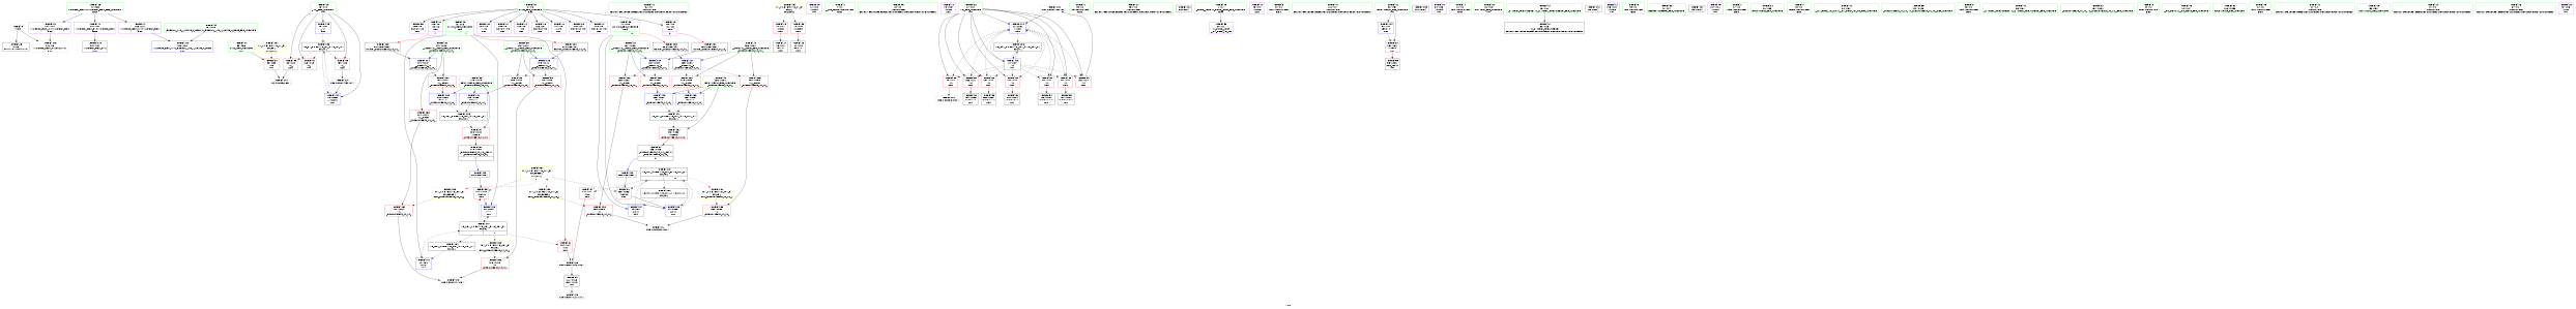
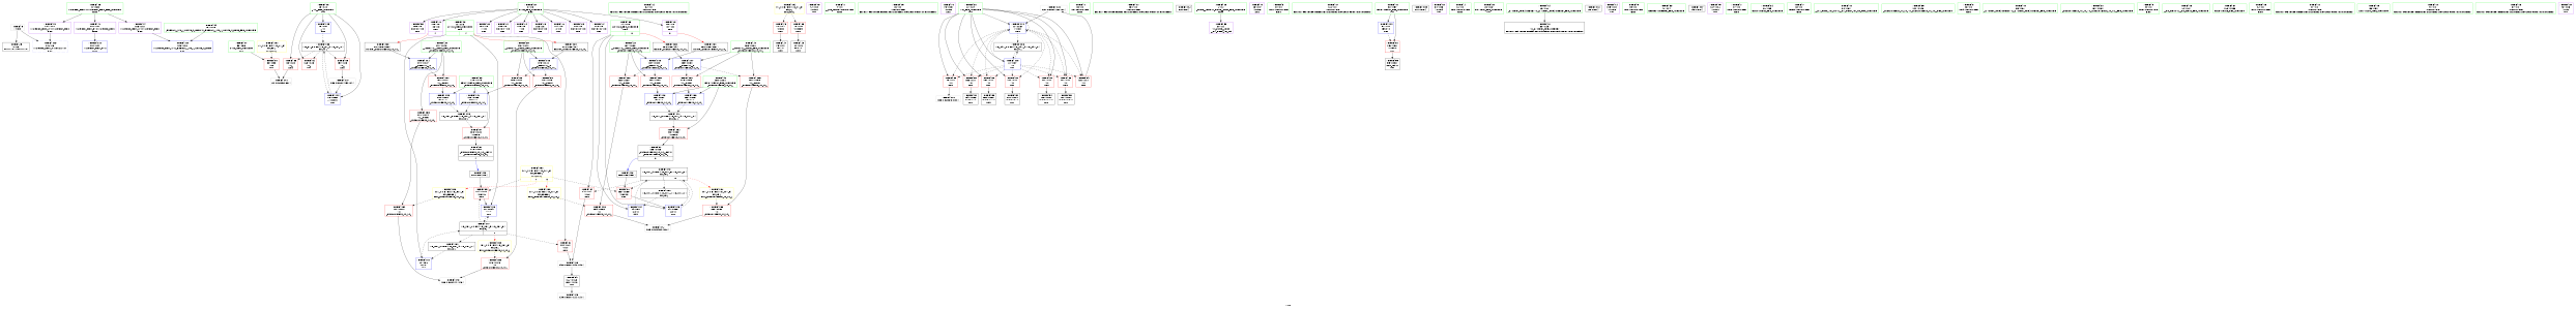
  digraph {
    fontname=Lato
    label=SVFG
    node [color=green fontname=Lato shape=record]
    edge [fontname=Lato style=solid]
    n1 [color=grey label="{NodeID: 0\nNullPtr}"]
    n2 [color=black label="{NodeID: 45\n2\<--3\ndummyVal\<--dummyVal\n}"]
    n3 [color=blue label="{NodeID: 113\n224\<--3\nllvm.global_ctors_2\<--dummyVal\nGlob }" style=dotted]
    n4 [color=black label="{NodeID: 180\nMR_8V_3 = PHI(MR_8V_4, MR_8V_2, )\npts\{61 \}\n}"]
    n5 [color=red label="{NodeID: 83\n89\<--60\n\<--_\nmain\n}"]
    n6 [color=red label="{NodeID: 84\n140\<--60\n\<--_\nmain\n}"]
    n7 [color=red label="{NodeID: 85\n152\<--60\n\<--_\nmain\n}"]
    n8 [color=blue label="{NodeID: 122\n60\<--153\n_\<--inc21\nmain\n}"]
    n9 [color=grey label="{NodeID: 171\n91 = cmp(89, 90, )\n}"]
    n10 [color=grey label="{NodeID: 167\n153 = Binary(152, 87, )\n}"]
    n11 [color=red label="{NodeID: 97\n188\<--168\n\<--retval\n_ZSt3minIiERKT_S2_S2_\n}"]
    n12 [color=black label="{NodeID: 56\n165\<--188\n_ZSt3minIiERKT_S2_S2__ret\<--\n_ZSt3minIiERKT_S2_S2_\n|{<s0>7}}"]
    n13 [color=black label="{NodeID: 228\n121 = PHI(165, )\n}"]
    n14 [color=red label="{NodeID: 95\n124\<--121\n\<--call14\nmain\n}"]
    n15 [label="{NodeID: 14\n94\<--1\n\<--dummyObj\nCan only get source location for instruction, argument, global var or function.}"]
    n16 [color=yellow label="{NodeID: 194\n2V_1 = ENCHI(MR_2V_0)\npts\{1 \}\nFun[main]}" style=double]
    n17 [color=red label="{NodeID: 79\n72\<--14\n\<--stdin\nmain\n}"]
    n18 [color=red label="{NodeID: 80\n78\<--19\n\<--stdout\nmain\n}"]
    n19 [color=black label="{NodeID: 47\n75\<--72\ncall\<--\nmain\n}"]
    n20 [color=black label="{NodeID: 48\n81\<--78\ncall1\<--\nmain\n}"]
    n21 [color=blue label="{NodeID: 111\n222\<--27\nllvm.global_ctors_0\<--\nGlob }"]
    n22 [label="{NodeID: 28\n60\<--61\n_\<--__field_insensitive\nmain\n}"]
    n23 [color=blue label="{NodeID: 115\n60\<--87\n_\<--\nmain\n}"]
    n24 [color=blue label="{NodeID: 125\n168\<--182\nretval\<--\n_ZSt3minIiERKT_S2_S2_\n}"]
    n25 [color=black label="{NodeID: 175\nMR_19V_3 = PHI(MR_19V_4, MR_19V_2, )\npts\{169 \}\n}"]
    n26 [label="{NodeID: 42\n195\<--196\n__a.addr\<--__a.addr_field_insensitive\n_ZSt3maxIiERKT_S2_S2_\n}"]
    n27 [color=red label="{NodeID: 105\n201\<--195\n\<--__a.addr\n_ZSt3maxIiERKT_S2_S2_\n}"]
    n28 [color=red label="{NodeID: 106\n210\<--195\n\<--__a.addr\n_ZSt3maxIiERKT_S2_S2_\n}"]
    n29 [color=blue label="{NodeID: 127\n195\<--191\n__a.addr\<--__a\n_ZSt3maxIiERKT_S2_S2_\n}"]
    n30 [color=red label="{NodeID: 109\n202\<--201\n\<--\n_ZSt3maxIiERKT_S2_S2_\n}"]
    n31 [color=blue label="{NodeID: 130\n193\<--210\nretval\<--\n_ZSt3maxIiERKT_S2_S2_\n}"]
    n32 [color=grey label="{NodeID: 174\n205 = cmp(202, 204, )\n}"]
    n33 [color=black label="{NodeID: 176\nMR_27V_3 = PHI(MR_27V_4, MR_27V_2, )\npts\{194 \}\n}"]
    n34 [color=blue label="{NodeID: 119\n62\<--124\nmi\<--\nmain\n}"]
    n35 [color=purple label="{NodeID: 70\n74\<--12\n\<--.str.1\nmain\n}"]
    n36 [label="{NodeID: 1\n7\<--1\n__dso_handle\<--dummyObj\nGlob }"]
    n37 [color=black label="{NodeID: 181\nMR_10V_2 = PHI(MR_10V_4, MR_10V_1, )\npts\{63 \}\n}"]
    n38 [color=blue label="{NodeID: 116\n62\<--94\nmi\<--\nmain\n}"]
    n39 [color=black label="{NodeID: 177\nMR_10V_4 = PHI(MR_10V_5, MR_10V_3, )\npts\{63 \}\n|{|<s4>7}}"]
    n40 [color=red label="{NodeID: 86\n142\<--62\n\<--mi\nmain\n}"]
    n41 [color=yellow label="{NodeID: 189\n10V_1 = ENCHI(MR_10V_0)\npts\{63 \}\nFun[_ZSt3minIiERKT_S2_S2_]}" style=double]
    n42 [color=red label="{NodeID: 98\n178\<--170\n\<--__a.addr\n_ZSt3minIiERKT_S2_S2_\n}"]
    n43 [color=red label="{NodeID: 103\n179\<--178\n\<--\n_ZSt3minIiERKT_S2_S2_\n}"]
    n44 [color=grey label="{NodeID: 173\n180 = cmp(177, 179, )\n}"]
    n45 [label="{NodeID: 15\n96\<--1\n\<--dummyObj\nCan only get source location for instruction, argument, global var or function.}"]
    n46 [color=blue label="{NodeID: 112\n223\<--28\nllvm.global_ctors_1\<--_GLOBAL__sub_I_shb123_2_0.cpp\nGlob }"]
    n47 [label="{NodeID: 29\n62\<--63\nmi\<--mi_field_insensitive\nmain\n|{|<s3>7}}"]
    n48 [color=black label="{NodeID: 232\n166 = PHI(62, )\n0th arg _ZSt3minIiERKT_S2_S2_ }"]
    n49 [color=grey label="{NodeID: 169\n143 = Binary(141, 142, )\n}"]
    n50 [color=blue label="{NodeID: 123\n170\<--166\n__a.addr\<--__a\n_ZSt3minIiERKT_S2_S2_\n}"]
    n51 [color=black label="{NodeID: 54\n144\<--143\nconv\<--sub\nmain\n}"]
    n52 [color=red label="{NodeID: 99\n185\<--170\n\<--__a.addr\n_ZSt3minIiERKT_S2_S2_\n}"]
    n53 [color=blue label="{NodeID: 126\n168\<--185\nretval\<--\n_ZSt3minIiERKT_S2_S2_\n}"]
    n54 [label="{NodeID: 43\n197\<--198\n__b.addr\<--__b.addr_field_insensitive\n_ZSt3maxIiERKT_S2_S2_\n}"]
    n55 [color=red label="{NodeID: 107\n203\<--197\n\<--__b.addr\n_ZSt3maxIiERKT_S2_S2_\n}"]
    n56 [color=red label="{NodeID: 108\n207\<--197\n\<--__b.addr\n_ZSt3maxIiERKT_S2_S2_\n}"]
    n57 [color=blue label="{NodeID: 128\n197\<--192\n__b.addr\<--__b\n_ZSt3maxIiERKT_S2_S2_\n}"]
    n58 [color=red label="{NodeID: 110\n204\<--203\n\<--\n_ZSt3maxIiERKT_S2_S2_\n}"]
    n59 [color=blue label="{NodeID: 129\n193\<--207\nretval\<--\n_ZSt3maxIiERKT_S2_S2_\n}"]
    n60 [color=black label="{NodeID: 57\n190\<--213\n_ZSt3maxIiERKT_S2_S2__ret\<--\n_ZSt3maxIiERKT_S2_S2_\n|{<s0>8}}"]
    n61 [color=black label="{NodeID: 229\n130 = PHI(190, )\n}"]
    n62 [color=red label="{NodeID: 96\n133\<--130\n\<--call18\nmain\n}"]
    n63 [color=blue label="{NodeID: 120\n64\<--133\nma\<--\nmain\n}"]
    n64 [color=purple label="{NodeID: 71\n79\<--15\n\<--.str.2\nmain\n}"]
    n65 [color=grey label="{NodeID: 168\n137 = Binary(136, 87, )\n}"]
    n66 [color=blue label="{NodeID: 121\n66\<--137\ni\<--inc\nmain\n}"]
    n67 [color=black label="{NodeID: 183\nMR_14V_2 = PHI(MR_14V_4, MR_14V_1, )\npts\{67 \}\n}"]
    n68 [color=red label="{NodeID: 88\n99\<--66\n\<--i\nmain\n}"]
    n69 [color=red label="{NodeID: 89\n103\<--66\n\<--i\nmain\n}"]
    n70 [color=red label="{NodeID: 90\n107\<--66\n\<--i\nmain\n}"]
    n71 [color=red label="{NodeID: 91\n111\<--66\n\<--i\nmain\n}"]
    n72 [color=red label="{NodeID: 92\n117\<--66\n\<--i\nmain\n}"]
    n73 [color=red label="{NodeID: 93\n126\<--66\n\<--i\nmain\n}"]
    n74 [color=red label="{NodeID: 94\n136\<--66\n\<--i\nmain\n}"]
    n75 [color=blue label="{NodeID: 118\n66\<--87\ni\<--\nmain\n}"]
    n76 [color=grey label="{NodeID: 172\n100 = cmp(99, 101, )\n}"]
    n77 [color=black label="{NodeID: 49\n104\<--103\nidxprom\<--\nmain\n}"]
    n78 [color=black label="{NodeID: 50\n108\<--107\nidxprom6\<--\nmain\n}"]
    n79 [color=black label="{NodeID: 51\n112\<--111\nidxprom8\<--\nmain\n}"]
    n80 [color=black label="{NodeID: 52\n118\<--117\nidxprom11\<--\nmain\n}"]
    n81 [color=black label="{NodeID: 53\n127\<--126\nidxprom15\<--\nmain\n}"]
    n82 [label="{NodeID: 2\n10\<--1\n.str\<--dummyObj\nGlob }"]
    n83 [color=black label="{NodeID: 182\nMR_12V_2 = PHI(MR_12V_4, MR_12V_1, )\npts\{65 \}\n}"]
    n84 [color=blue label="{NodeID: 117\n64\<--96\nma\<--\nmain\n}"]
    n85 [color=black label="{NodeID: 178\nMR_12V_4 = PHI(MR_12V_5, MR_12V_3, )\npts\{65 \}\n|{|<s4>8}}"]
    n86 [color=red label="{NodeID: 87\n141\<--64\n\<--ma\nmain\n}"]
    n87 [color=yellow label="{NodeID: 184\n12V_1 = ENCHI(MR_12V_0)\npts\{65 \}\nFun[_ZSt3maxIiERKT_S2_S2_]}" style=double]
    n88 [label="{NodeID: 16\n101\<--1\n\<--dummyObj\nCan only get source location for instruction, argument, global var or function.}"]
    n89 [color=yellow label="{NodeID: 196\n6V_1 = ENCHI(MR_6V_0)\npts\{59 \}\nFun[main]}" style=double]
    n90 [color=red label="{NodeID: 82\n90\<--58\n\<--T\nmain\n}"]
    n91 [label="{NodeID: 30\n64\<--65\nma\<--ma_field_insensitive\nmain\n|{|<s3>8}}"]
    n92 [color=black label="{NodeID: 230\n191 = PHI(64, )\n0th arg _ZSt3maxIiERKT_S2_S2_ }"]
    n93 [label="{NodeID: 44\n28\<--218\n_GLOBAL__sub_I_shb123_2_0.cpp\<--_GLOBAL__sub_I_shb123_2_0.cpp_field_insensitive\n}"]
    n94 [color=black label="{NodeID: 224\n83 = PHI()\n}"]
    n95 [color=purple label="{NodeID: 58\n37\<--4\n\<--_ZStL8__ioinit\n__cxx_global_var_init\n}"]
    n96 [color=purple label="{NodeID: 72\n80\<--17\n\<--.str.3\nmain\n}"]
    n97 [color=grey label="{NodeID: 170\n145 = Binary(144, 146, )\n}"]
    n98 [label="{NodeID: 3\n12\<--1\n.str.1\<--dummyObj\nGlob }"]
    n99 [color=red label="{NodeID: 100\n176\<--172\n\<--__b.addr\n_ZSt3minIiERKT_S2_S2_\n}"]
    n100 [color=red label="{NodeID: 102\n177\<--176\n\<--\n_ZSt3minIiERKT_S2_S2_\n}"]
    n101 [label="{NodeID: 17\n146\<--1\n\<--dummyObj\nCan only get source location for instruction, argument, global var or function.}"]
    n102 [color=blue label="{NodeID: 114\n56\<--71\nretval\<--\nmain\n}"]
    n103 [color=red label="{NodeID: 81\n156\<--56\n\<--retval\nmain\n}"]
    n104 [color=black label="{NodeID: 55\n55\<--156\nmain_ret\<--\nmain\n}"]
    n105 [label="{NodeID: 31\n66\<--67\ni\<--i_field_insensitive\nmain\n}"]
    n106 [color=black label="{NodeID: 225\n116 = PHI()\n}"]
    n107 [color=purple label="{NodeID: 59\n105\<--8\narrayidx\<--p\nmain\n}"]
    n108 [color=purple label="{NodeID: 73\n82\<--20\n\<--.str.4\nmain\n}"]
    n109 [label="{NodeID: 4\n14\<--1\nstdin\<--dummyObj\nGlob }"]
    n110 [color=red label="{NodeID: 101\n182\<--172\n\<--__b.addr\n_ZSt3minIiERKT_S2_S2_\n}"]
    n111 [label="{NodeID: 18\n4\<--6\n_ZStL8__ioinit\<--_ZStL8__ioinit_field_insensitive\nGlob }"]
    n112 [label="{NodeID: 32\n68\<--69\nans\<--ans_field_insensitive\nmain\n}"]
    n113 [color=red label="{NodeID: 104\n213\<--193\n\<--retval\n_ZSt3maxIiERKT_S2_S2_\n}"]
    n114 [color=black label="{NodeID: 46\n39\<--40\n\<--_ZNSt8ios_base4InitD1Ev\nCan only get source location for instruction, argument, global var or function.}"]
    n115 [color=black label="{NodeID: 226\n38 = PHI()\n}"]
    n116 [color=purple label="{NodeID: 60\n106\<--8\nx\<--p\nmain\n}"]
    n117 [color=purple label="{NodeID: 74\n115\<--22\n\<--.str.5\nmain\n}"]
    n118 [label="{NodeID: 5\n15\<--1\n.str.2\<--dummyObj\nGlob }"]
    n119 [label="{NodeID: 19\n8\<--9\np\<--p_field_insensitive\nGlob }"]
    n120 [color=purple label="{NodeID: 61\n109\<--8\narrayidx7\<--p\nmain\n}"]
    n121 [color=purple label="{NodeID: 62\n110\<--8\ny\<--p\nmain\n}"]
    n122 [color=purple label="{NodeID: 63\n113\<--8\narrayidx9\<--p\nmain\n}"]
    n123 [color=purple label="{NodeID: 64\n114\<--8\nz\<--p\nmain\n}"]
    n124 [color=purple label="{NodeID: 65\n119\<--8\narrayidx12\<--p\nmain\n}"]
    n125 [color=purple label="{NodeID: 66\n120\<--8\nx13\<--p\nmain\n|{<s0>7}}"]
    n126 [color=purple label="{NodeID: 67\n128\<--8\narrayidx16\<--p\nmain\n}"]
    n127 [color=purple label="{NodeID: 68\n129\<--8\nx17\<--p\nmain\n|{<s0>8}}"]
    n128 [color=black label="{NodeID: 233\n167 = PHI(120, )\n1st arg _ZSt3minIiERKT_S2_S2_ }"]
    n129 [color=black label="{NodeID: 231\n192 = PHI(129, )\n1st arg _ZSt3maxIiERKT_S2_S2_ }"]
    n130 [color=blue label="{NodeID: 124\n172\<--167\n__b.addr\<--__b\n_ZSt3minIiERKT_S2_S2_\n}"]
    n131 [label="{NodeID: 33\n76\<--77\nfreopen\<--freopen_field_insensitive\n}"]
    n132 [color=black label="{NodeID: 227\n148 = PHI()\n}"]
    n133 [color=purple label="{NodeID: 75\n147\<--24\n\<--.str.6\nmain\n}"]
    n134 [label="{NodeID: 6\n17\<--1\n.str.3\<--dummyObj\nGlob }"]
    n135 [label="{NodeID: 20\n26\<--30\nllvm.global_ctors\<--llvm.global_ctors_field_insensitive\nGlob }"]
    n136 [color=purple label="{NodeID: 76\n222\<--26\nllvm.global_ctors_0\<--llvm.global_ctors\nGlob }"]
    n137 [color=purple label="{NodeID: 77\n223\<--26\nllvm.global_ctors_1\<--llvm.global_ctors\nGlob }"]
    n138 [color=purple label="{NodeID: 78\n224\<--26\nllvm.global_ctors_2\<--llvm.global_ctors\nGlob }"]
    n139 [label="{NodeID: 34\n84\<--85\nscanf\<--scanf_field_insensitive\n}"]
    n140 [label="{NodeID: 7\n19\<--1\nstdout\<--dummyObj\nGlob }"]
    n141 [label="{NodeID: 21\n31\<--32\n__cxx_global_var_init\<--__cxx_global_var_init_field_insensitive\n}"]
    n142 [color=yellow label="{NodeID: 201\n16V_1 = ENCHI(MR_16V_0)\npts\{90000 \}\nFun[main]|{|<s2>7|<s3>8}}" style=double]
    n143 [color=yellow label="{NodeID: 193\n16V_1 = ENCHI(MR_56V_0)\npts\{90000 \}\nFun[_ZSt3minIiERKT_S2_S2_]}" style=double]
    n144 [color=yellow label="{NodeID: 188\n16V_1 = ENCHI(MR_16V_0)\npts\{90000 \}\nFun[_ZSt3maxIiERKT_S2_S2_]}" style=double]
    n145 [label="{NodeID: 35\n122\<--123\n_ZSt3minIiERKT_S2_S2_\<--_ZSt3minIiERKT_S2_S2__field_insensitive\n}"]
    n146 [label="{NodeID: 8\n20\<--1\n.str.4\<--dummyObj\nGlob }"]
    n147 [label="{NodeID: 22\n35\<--36\n_ZNSt8ios_base4InitC1Ev\<--_ZNSt8ios_base4InitC1Ev_field_insensitive\n}"]
    n148 [label="{NodeID: 36\n131\<--132\n_ZSt3maxIiERKT_S2_S2_\<--_ZSt3maxIiERKT_S2_S2__field_insensitive\n}"]
    n149 [label="{NodeID: 9\n22\<--1\n.str.5\<--dummyObj\nGlob }"]
    n150 [label="{NodeID: 23\n41\<--42\n__cxa_atexit\<--__cxa_atexit_field_insensitive\n}"]
    n151 [label="{NodeID: 37\n149\<--150\nprintf\<--printf_field_insensitive\n}"]
    n152 [label="{NodeID: 10\n24\<--1\n.str.6\<--dummyObj\nGlob }"]
    n153 [label="{NodeID: 24\n40\<--46\n_ZNSt8ios_base4InitD1Ev\<--_ZNSt8ios_base4InitD1Ev_field_insensitive\n}"]
    n154 [label="{NodeID: 38\n168\<--169\nretval\<--retval_field_insensitive\n_ZSt3minIiERKT_S2_S2_\n}"]
    n155 [label="{NodeID: 11\n27\<--1\n\<--dummyObj\nCan only get source location for instruction, argument, global var or function.}"]
    n156 [label="{NodeID: 25\n53\<--54\nmain\<--main_field_insensitive\n}"]
    n157 [label="{NodeID: 39\n170\<--171\n__a.addr\<--__a.addr_field_insensitive\n_ZSt3minIiERKT_S2_S2_\n}"]
    n158 [label="{NodeID: 12\n71\<--1\n\<--dummyObj\nCan only get source location for instruction, argument, global var or function.}"]
    n159 [label="{NodeID: 26\n56\<--57\nretval\<--retval_field_insensitive\nmain\n}"]
    n160 [label="{NodeID: 40\n172\<--173\n__b.addr\<--__b.addr_field_insensitive\n_ZSt3minIiERKT_S2_S2_\n}"]
    n161 [label="{NodeID: 13\n87\<--1\n\<--dummyObj\nCan only get source location for instruction, argument, global var or function.}"]
    n162 [label="{NodeID: 27\n58\<--59\nT\<--T_field_insensitive\nmain\n}"]
    n163 [label="{NodeID: 41\n193\<--194\nretval\<--retval_field_insensitive\n_ZSt3maxIiERKT_S2_S2_\n}"]
    n164 [color=purple label="{NodeID: 69\n73\<--10\n\<--.str\nmain\n}"]
    n1 -> n2
    n1 -> n3
    n4 -> n5 [style=dashed]
    n4 -> n6 [style=dashed]
    n4 -> n7 [style=dashed]
    n4 -> n8 [style=dashed]
    n5 -> n9
    n7 -> n10
    n8 -> n4 [style=dashed]
    n10 -> n8
    n11 -> n12
    n12 -> n13 [color=blue tailport=s0]
    n13 -> n14
    n14 -> n34
    n16 -> n17 [style=dashed]
    n16 -> n18 [style=dashed]
    n17 -> n19
    n18 -> n20
    n22 -> n5
    n22 -> n6
    n22 -> n7
    n22 -> n8
    n22 -> n23
    n23 -> n4 [style=dashed]
    n24 -> n25 [style=dashed]
    n25 -> n11 [style=dashed]
    n26 -> n27
    n26 -> n28
    n26 -> n29
    n27 -> n30
    n28 -> n31
    n29 -> n27 [style=dashed]
    n29 -> n28 [style=dashed]
    n30 -> n32
    n31 -> n33 [style=dashed]
    n33 -> n113 [style=dashed]
    n34 -> n39 [style=dashed]
    n37 -> n38 [style=dashed]
    n38 -> n39 [style=dashed]
    n39 -> n14 [style=dashed]
    n39 -> n34 [style=dashed]
    n39 -> n37 [style=dashed]
    n39 -> n40 [style=dashed]
    n39 -> n41 [color=red style=dashed tailport=s4]
    n40 -> n49
    n41 -> n43 [style=dashed]
    n42 -> n43
    n43 -> n44
    n47 -> n34
    n47 -> n38
    n47 -> n40
    n47 -> n48 [color=red tailport=s3]
    n48 -> n50
    n49 -> n51
    n50 -> n42 [style=dashed]
    n50 -> n52 [style=dashed]
    n51 -> n97
    n52 -> n53
    n53 -> n25 [style=dashed]
    n54 -> n55
    n54 -> n56
    n54 -> n57
    n55 -> n58
    n56 -> n59
    n57 -> n55 [style=dashed]
    n57 -> n56 [style=dashed]
    n58 -> n32
    n59 -> n33 [style=dashed]
    n60 -> n61 [color=blue tailport=s0]
    n61 -> n62
    n62 -> n63
    n63 -> n85 [style=dashed]
    n65 -> n66
    n66 -> n66 [style=dashed]
    n66 -> n67 [style=dashed]
    n66 -> n68 [style=dashed]
    n66 -> n69 [style=dashed]
    n66 -> n70 [style=dashed]
    n66 -> n71 [style=dashed]
    n66 -> n72 [style=dashed]
    n66 -> n73 [style=dashed]
    n66 -> n74 [style=dashed]
    n67 -> n75 [style=dashed]
    n68 -> n76
    n69 -> n77
    n70 -> n78
    n71 -> n79
    n72 -> n80
    n73 -> n81
    n74 -> n65
    n75 -> n66 [style=dashed]
    n75 -> n67 [style=dashed]
    n75 -> n68 [style=dashed]
    n75 -> n69 [style=dashed]
    n75 -> n70 [style=dashed]
    n75 -> n71 [style=dashed]
    n75 -> n72 [style=dashed]
    n75 -> n73 [style=dashed]
    n75 -> n74 [style=dashed]
    n83 -> n84 [style=dashed]
    n84 -> n85 [style=dashed]
    n85 -> n62 [style=dashed]
    n85 -> n63 [style=dashed]
    n85 -> n83 [style=dashed]
    n85 -> n86 [style=dashed]
    n85 -> n87 [color=red style=dashed tailport=s4]
    n86 -> n49
    n87 -> n30 [style=dashed]
    n89 -> n90 [style=dashed]
    n90 -> n9
    n91 -> n63
    n91 -> n84
+   n91 -> n86
    n91 -> n92 [color=red tailport=s3]
    n92 -> n29
    n93 -> n46
    n99 -> n100
    n100 -> n44
    n102 -> n103 [style=dashed]
    n103 -> n104
    n105 -> n66
    n105 -> n68
    n105 -> n69
    n105 -> n70
    n105 -> n71
    n105 -> n72
    n105 -> n73
    n105 -> n74
    n105 -> n75
    n110 -> n24
    n111 -> n95
    n113 -> n60
    n119 -> n107
    n119 -> n116
    n119 -> n120
    n119 -> n121
    n119 -> n122
    n119 -> n123
    n119 -> n124
    n119 -> n125
    n119 -> n126
    n119 -> n127
    n125 -> n128 [color=red tailport=s0]
    n127 -> n129 [color=red tailport=s0]
    n128 -> n130
    n129 -> n57
    n130 -> n110 [style=dashed]
    n135 -> n136
    n135 -> n137
    n135 -> n138
    n136 -> n21
    n137 -> n46
    n138 -> n3
    n142 -> n14 [style=dashed]
    n142 -> n62 [style=dashed]
    n142 -> n143 [color=red style=dashed tailport=s2]
    n142 -> n144 [color=red style=dashed tailport=s3]
    n143 -> n100 [style=dashed]
    n144 -> n58 [style=dashed]
    n153 -> n114
    n154 -> n11
    n154 -> n24
    n154 -> n53
    n157 -> n42
    n157 -> n50
    n157 -> n52
    n159 -> n102
    n159 -> n103
    n160 -> n99
    n160 -> n110
    n160 -> n130
    n162 -> n90
    n163 -> n31
    n163 -> n59
    n163 -> n113
  }
